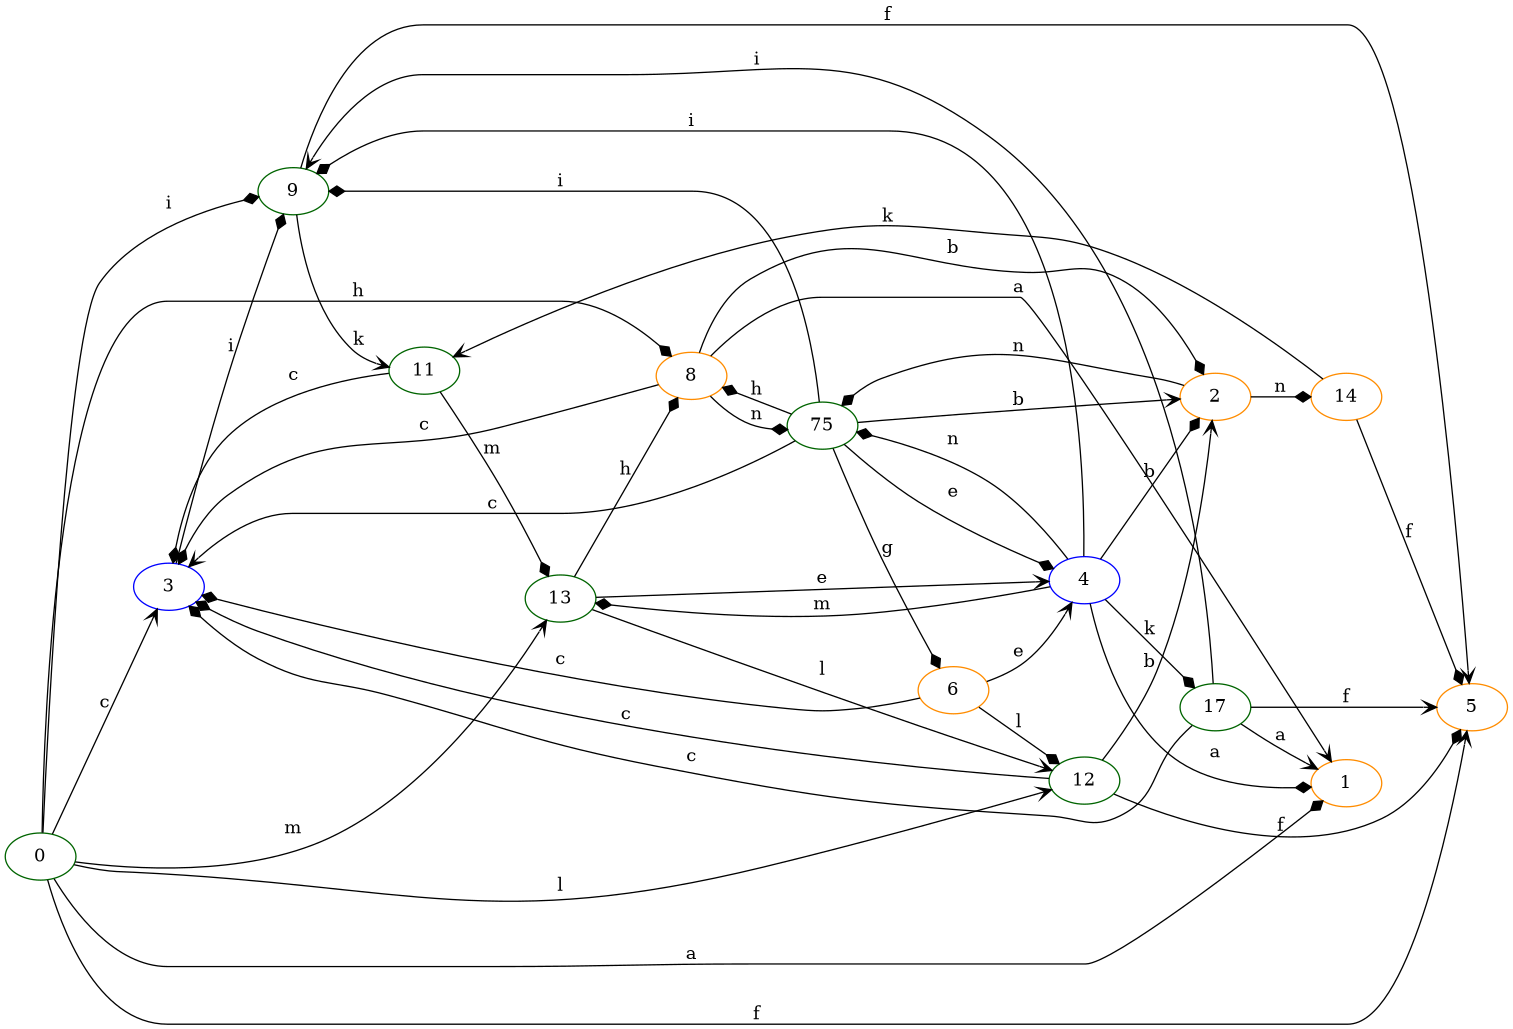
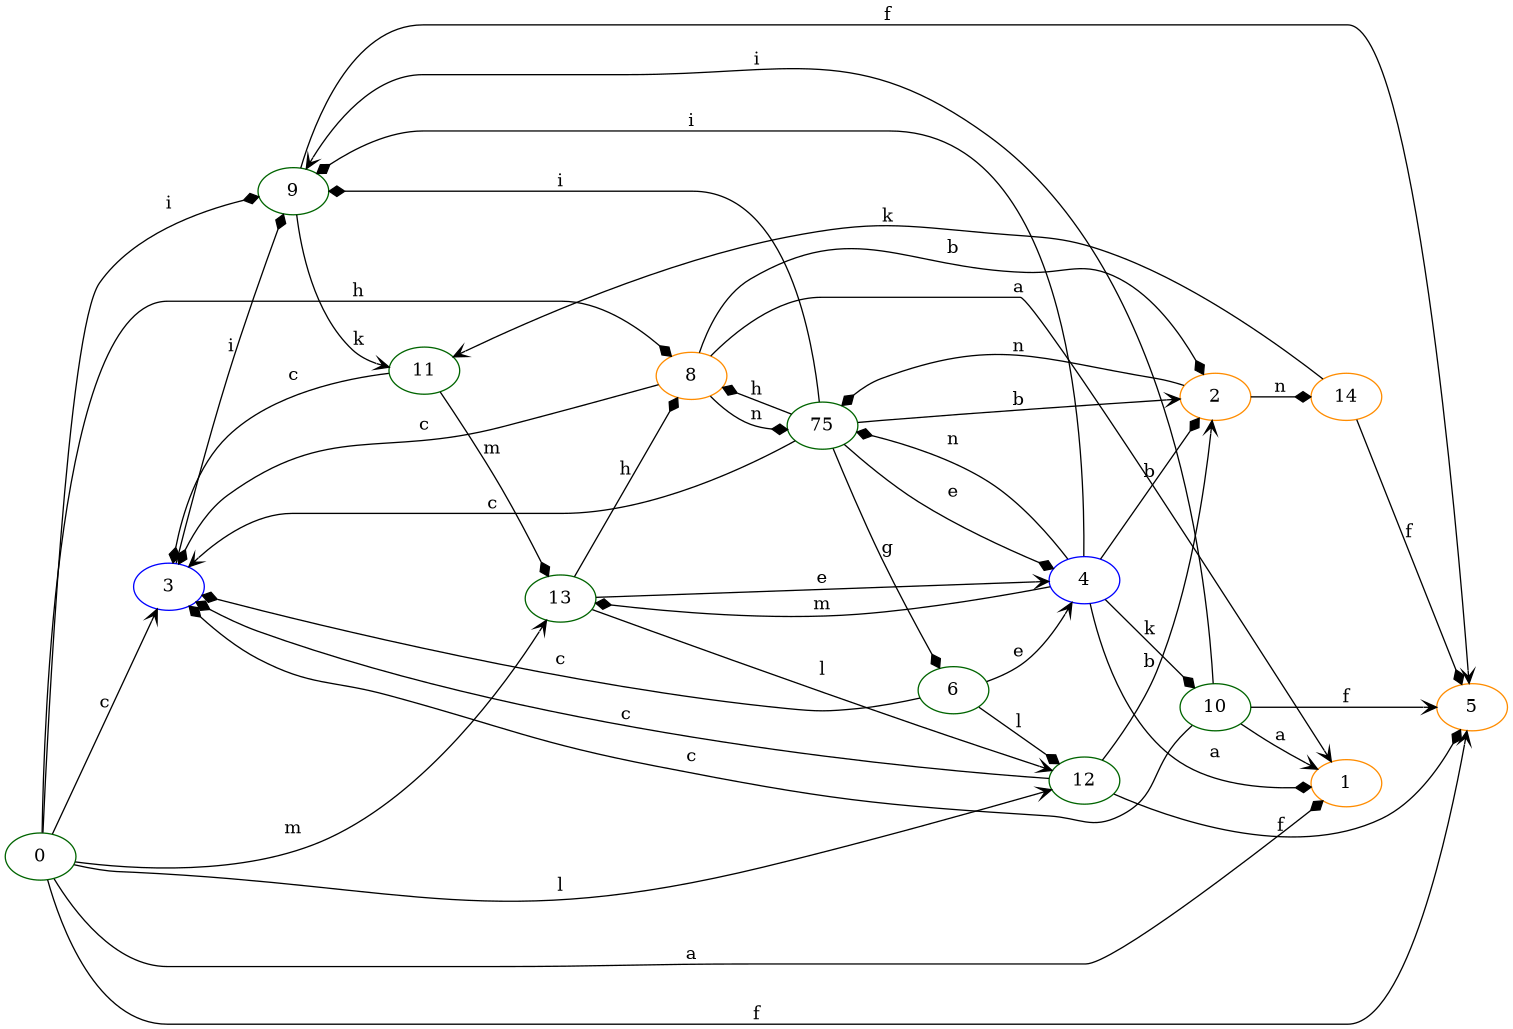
  strict digraph {
    rankdir=LR
    node [color=darkgreen]
    edge [arrowhead=diamond]
    1 [color=darkorange]
    0
    3 [color=blue]
    5 [color=darkorange]
    8 [color=darkorange]
    9
    12
    13
    2 [color=darkorange]
    n10 [label=75]
    11
    4 [color=blue]
    14 [color=darkorange]
-   6 [color=darkorange]
-   10 [label=17]
+   6
+   10
    0 -> 1 [label=a]
    0 -> 3 [arrowhead=vee label=c]
    0 -> 5 [arrowhead=vee label=f]
    0 -> 8 [label=h]
    0 -> 9 [label=i]
    0 -> 12 [arrowhead=vee label=l]
    0 -> 13 [arrowhead=vee label=m]
    3 -> 9 [label=i]
    8 -> 1 [arrowhead=vee label=a]
    8 -> 3 [label=c]
    8 -> 2 [label=b]
    8 -> n10 [label=n]
    9 -> 5 [arrowhead=vee label=f]
    9 -> 11 [arrowhead=vee label=k]
    12 -> 3 [label=c]
    12 -> 5 [label=f]
    12 -> 2 [arrowhead=vee label=b]
    13 -> 8 [label=h]
    13 -> 12 [arrowhead=vee label=l]
    13 -> 4 [arrowhead=vee label=e]
    2 -> n10 [label=n]
    2 -> 14 [label=n]
    n10 -> 3 [arrowhead=vee label=c]
    n10 -> 8 [label=h]
    n10 -> 9 [label=i]
    n10 -> 2 [arrowhead=vee label=b]
    n10 -> 4 [label=e]
    n10 -> 6 [label=g]
    11 -> 3 [label=c]
    11 -> 13 [label=m]
    4 -> 1 [label=a]
    4 -> 9 [label=i]
    4 -> 13 [label=m]
    4 -> 2 [label=b]
    4 -> n10 [label=n]
    4 -> 10 [label=k]
    14 -> 5 [label=f]
    14 -> 11 [arrowhead=vee label=k]
    6 -> 3 [label=c]
    6 -> 12 [label=l]
    6 -> 4 [arrowhead=vee label=e]
    10 -> 1 [arrowhead=vee label=a]
    10 -> 3 [label=c]
    10 -> 5 [arrowhead=vee label=f]
    10 -> 9 [arrowhead=vee label=i]
  }
